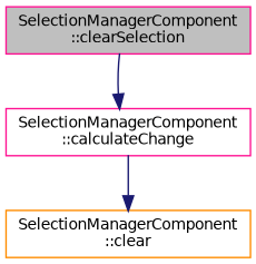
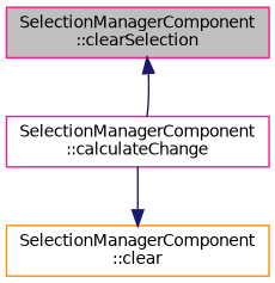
  digraph {
    rankdir=TB
    node [color=deeppink fillcolor=white fontname=Helvetica fontsize=10 shape=record style=filled]
    edge [color=midnightblue fontname=Helvetica fontsize=10 labelfontname=Helvetica labelfontsize=10 style=solid]
    n1 [fillcolor=grey75 fontcolor=black height=0.2 label="SelectionManagerComponent\l::clearSelection" width=0.4]
    n2 [height=0.2 label="SelectionManagerComponent\l::calculateChange" width=0.4]
    n3 [color=darkorange height=0.2 label="SelectionManagerComponent\l::clear" width=0.4]
-   n1 -> n2
+   n2 -> n1
    n2 -> n3
  }
